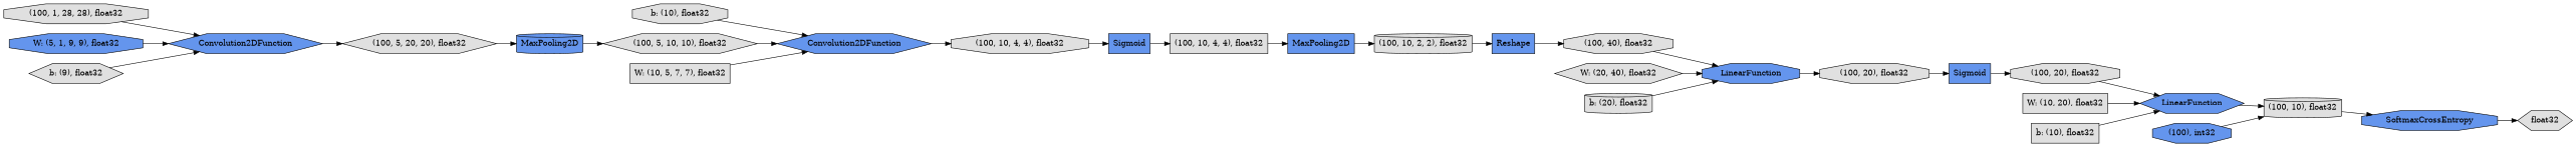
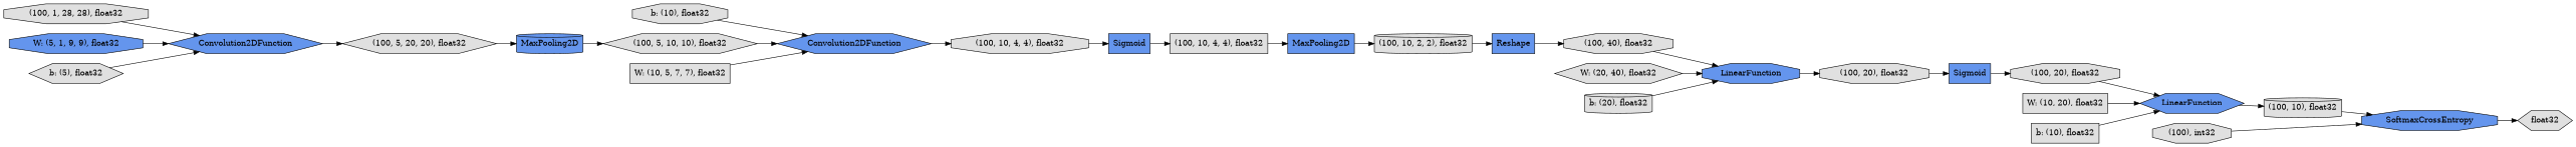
  digraph {
    rankdir=LR
    node [fillcolor="#E0E0E0" shape=octagon style=filled]
    n1 [label="b: (10), float32"]
    n2 [fillcolor="#6495ED" label=Convolution2DFunction shape=hexagon]
    n3 [label="(100, 10, 4, 4), float32"]
    n4 [fillcolor="#6495ED" label=MaxPooling2D shape=box]
    n5 [label="(100, 10, 2, 2), float32" shape=cylinder]
    n6 [fillcolor="#6495ED" label=Reshape shape=box]
    n7 [label=float32 shape=hexagon]
    n8 [label="(100, 40), float32"]
    n9 [fillcolor="#6495ED" label=Sigmoid shape=box]
    n10 [fillcolor="#6495ED" label=Convolution2DFunction shape=hexagon]
    n11 [label="(100, 5, 20, 20), float32" shape=hexagon]
    n12 [fillcolor="#6495ED" label=MaxPooling2D shape=cylinder]
    n13 [label="(100, 5, 10, 10), float32" shape=hexagon]
    n14 [fillcolor="#6495ED" label=LinearFunction]
    n15 [label="(100, 1, 28, 28), float32"]
    n16 [label="W: (20, 40), float32" shape=hexagon]
    n17 [label="(100, 20), float32"]
    n18 [label="(100, 10, 4, 4), float32" shape=box]
    n19 [fillcolor="#6495ED" label=Sigmoid shape=box]
    n20 [label="(100, 20), float32"]
    n21 [fillcolor="#6495ED" label=LinearFunction shape=hexagon]
    n22 [label="b: (20), float32" shape=cylinder]
    n23 [fillcolor="#6495ED" label="W: (5, 1, 9, 9), float32"]
    n24 [label="(100, 10), float32" shape=cylinder]
    n25 [fillcolor="#6495ED" label=SoftmaxCrossEntropy]
    n26 [label="W: (10, 20), float32" shape=box]
-   n27 [label="b: (9), float32" shape=hexagon]
-   n28 [fillcolor="#6495ED" label="(100), int32"]
+   n27 [label="b: (5), float32" shape=hexagon]
+   n28 [label="(100), int32"]
    n29 [label="b: (10), float32" shape=box]
    n30 [label="W: (10, 5, 7, 7), float32" shape=box]
    n1 -> n2
    n2 -> n3
    n3 -> n9
    n4 -> n5
    n5 -> n6
    n6 -> n8
    n8 -> n14
    n9 -> n18
    n10 -> n11
    n11 -> n12
    n12 -> n13
    n13 -> n2
    n14 -> n17
    n15 -> n10
    n16 -> n14
    n17 -> n19
    n18 -> n4
    n19 -> n20
    n20 -> n21
    n21 -> n24
    n22 -> n14
    n23 -> n10
    n24 -> n25
    n25 -> n7
    n26 -> n21
    n27 -> n10
-   n28 -> n24
+   n28 -> n25
    n29 -> n21
    n30 -> n2
  }
